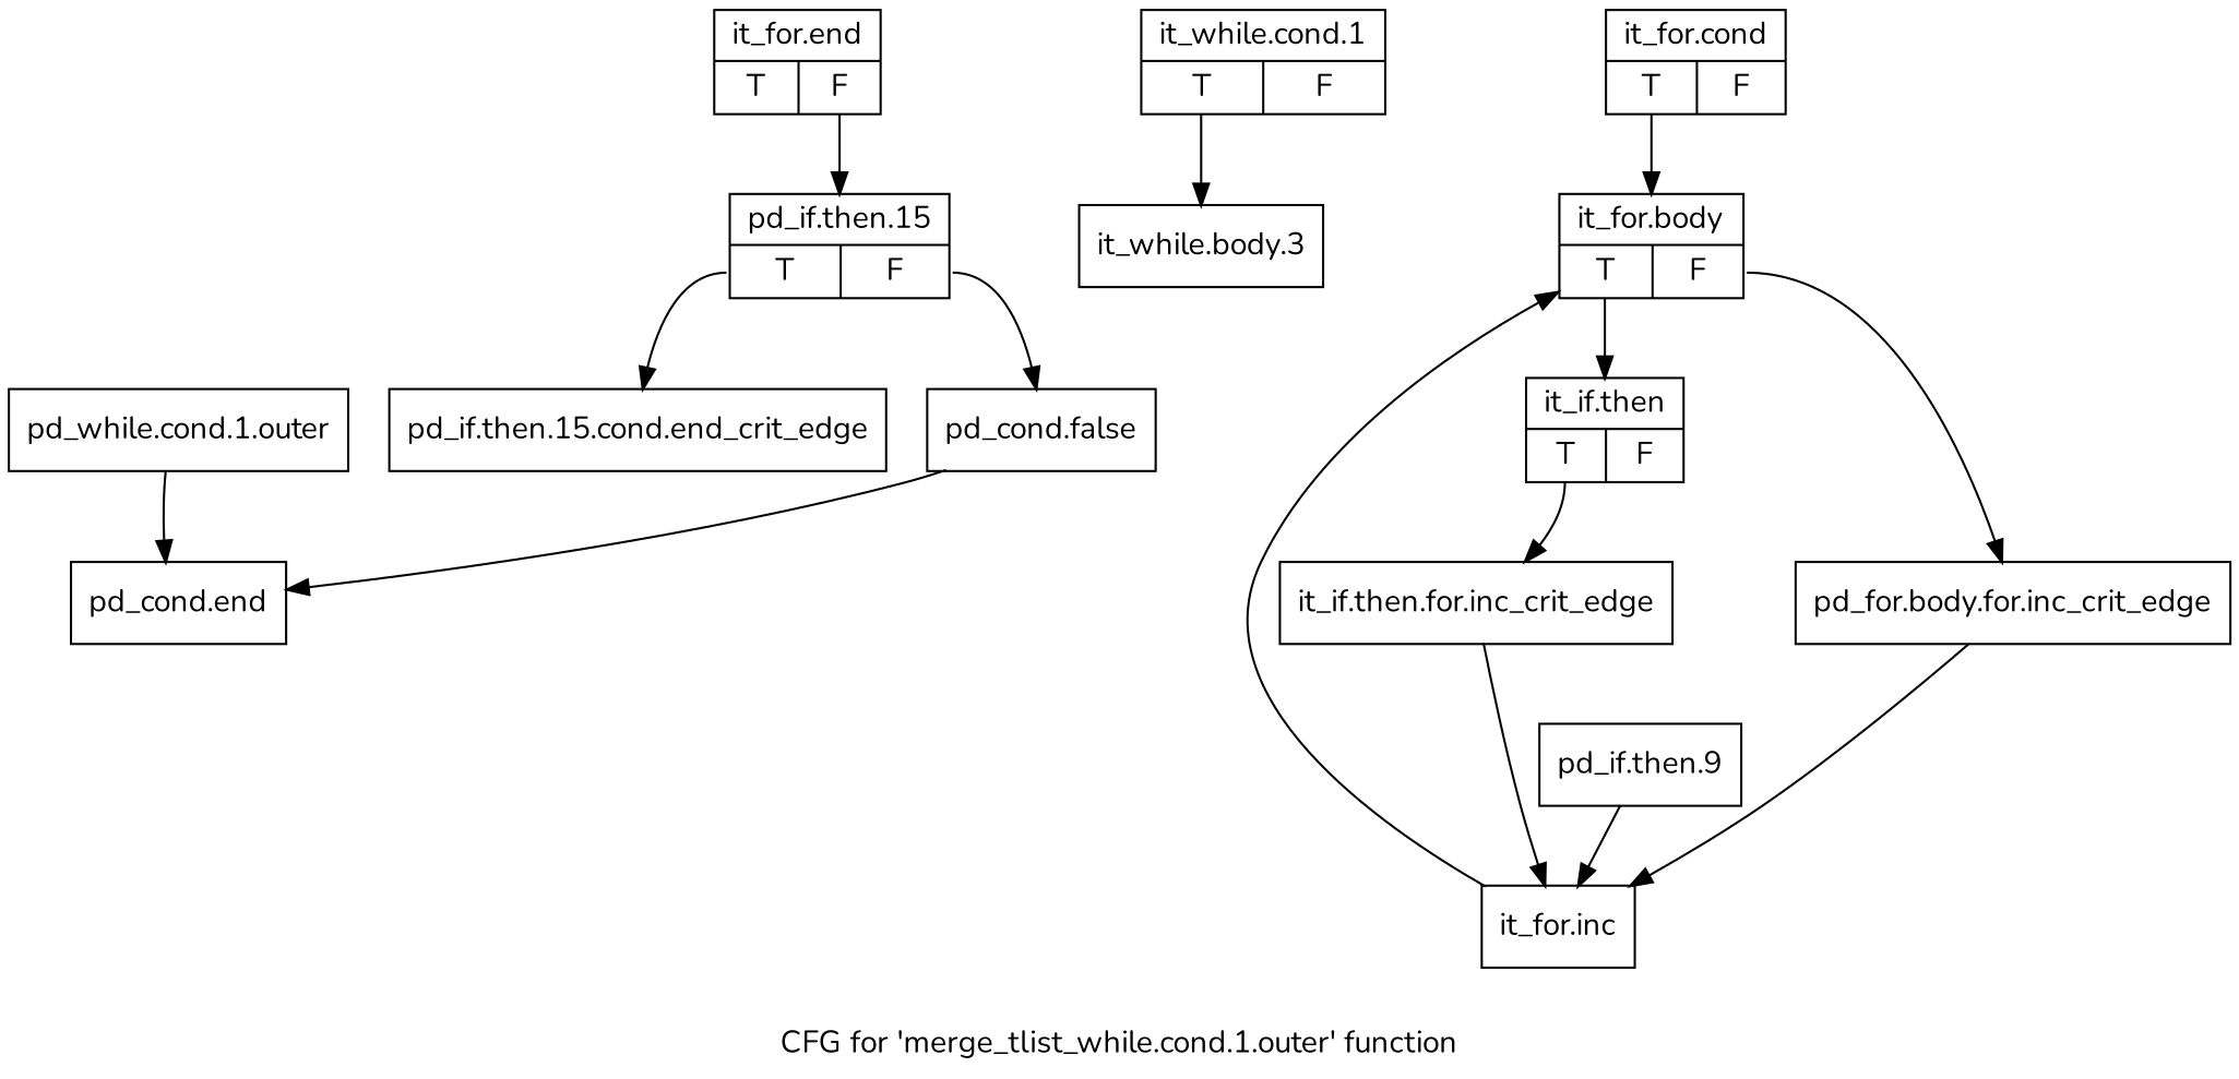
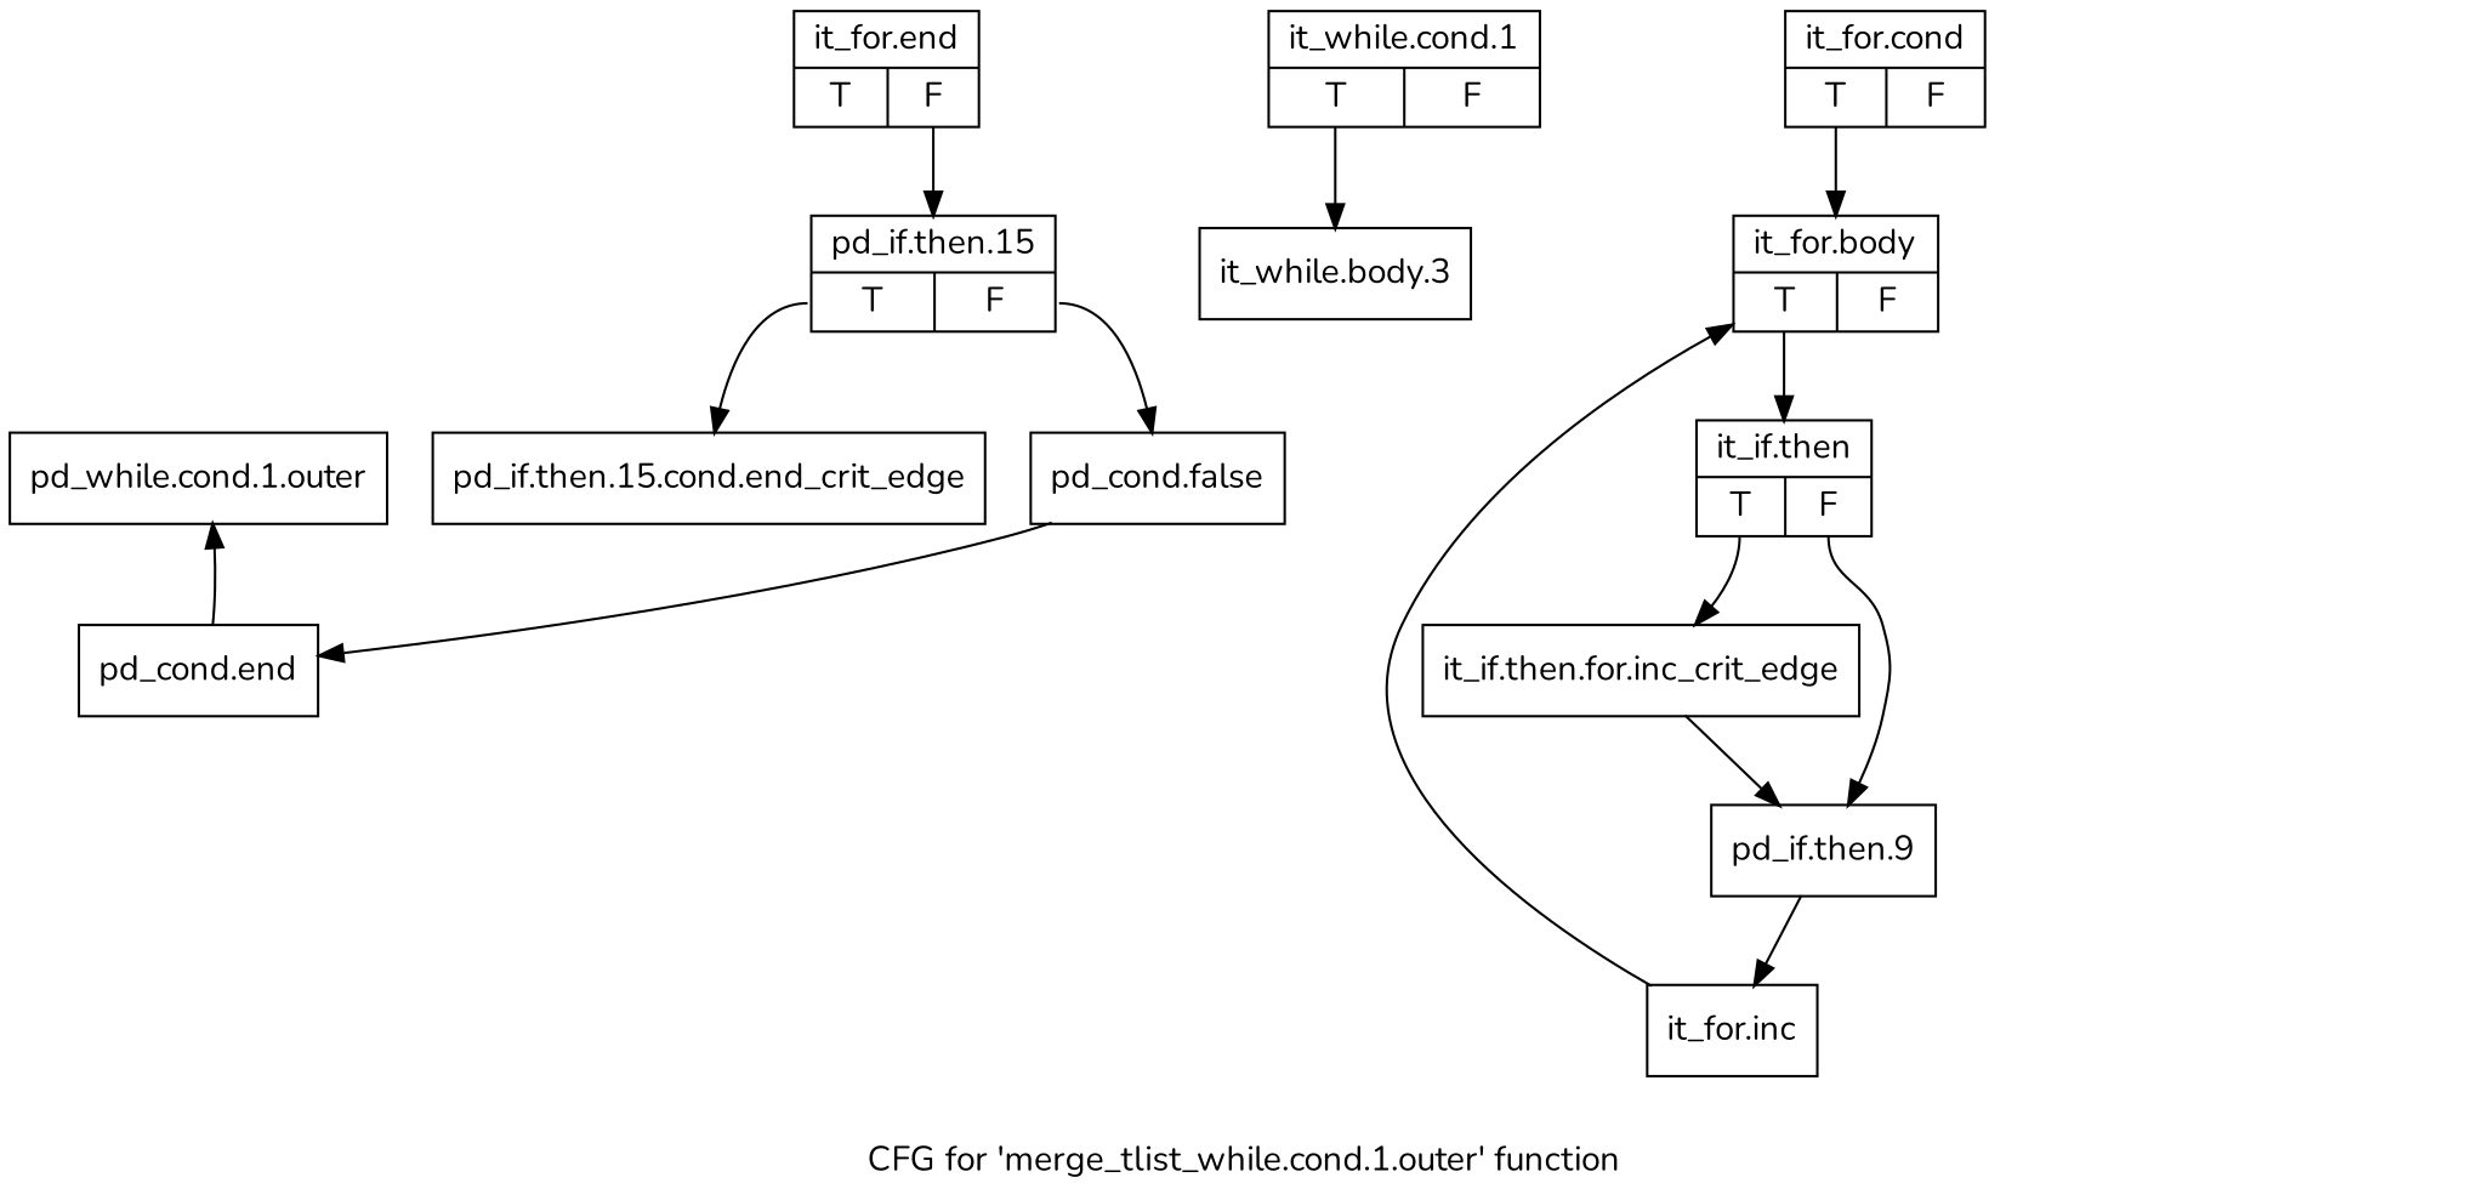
  digraph {
    fontname=Nunito
    label="CFG for 'merge_tlist_while.cond.1.outer' function"
    node [fontname=Nunito shape=record]
    edge [fontname=Nunito]
    n1 [label="{pd_while.cond.1.outer}"]
    n2 [label="{it_while.cond.1|{<s0>T|<s1>F}}"]
    n3 [label="{it_while.body.3}"]
    n4 [label="{it_for.cond|{<s0>T|<s1>F}}"]
    n5 [label="{it_for.body|{<s0>T|<s1>F}}"]
    n6 [label="{it_if.then|{<s0>T|<s1>F}}"]
-   n7 [label="{pd_for.body.for.inc_crit_edge}"]
    n8 [label="{it_for.end|{<s0>T|<s1>F}}"]
    n9 [label="{pd_if.then.15|{<s0>T|<s1>F}}"]
    n10 [label="{it_if.then.for.inc_crit_edge}"]
    n11 [label="{pd_if.then.9}"]
    n12 [label="{it_for.inc}"]
    n13 [label="{pd_if.then.15.cond.end_crit_edge}"]
    n14 [label="{pd_cond.false}"]
    n15 [label="{pd_cond.end}"]
    n2 -> n3 [tailport=s0]
    n4 -> n5 [tailport=s0]
    n5 -> n6 [tailport=s0]
-   n5 -> n7 [tailport=s1]
    n6 -> n10 [tailport=s0]
-   n7 -> n12
+   n6 -> n11 [tailport=s1]
    n8 -> n9 [tailport=s1]
    n9 -> n13 [tailport=s0]
    n9 -> n14 [tailport=s1]
-   n10 -> n12
+   n10 -> n11
    n11 -> n12
    n12 -> n5
    n14 -> n15
-   n1 -> n15
+   n15 -> n1
  }
